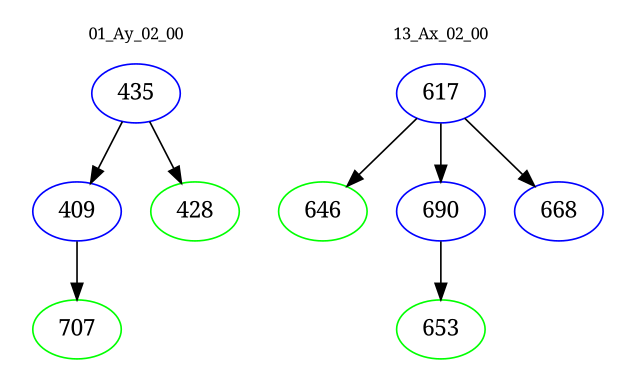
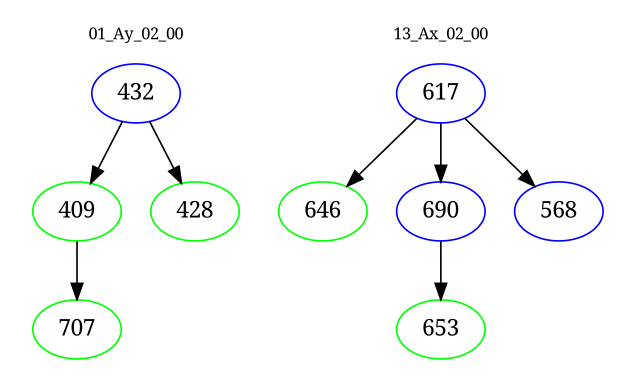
  digraph {
    fontname="Noto Serif"
    node [color=blue fontname="Noto Serif"]
    edge [color=black fontname="Noto Serif"]
-   n1 [label=435]
-   n2 [label=409]
+   n1 [label=432]
+   n2 [color=green label=409]
    n3 [color=green label=428]
    n4 [color=green label=707]
    n5 [label=617]
    n6 [color=green label=646]
    n7 [label=690]
-   n8 [label=668]
+   n8 [label=568]
    n9 [color=green label=653]
    subgraph cluster_1 {
      color=white
      fontsize=10
      label="01_Ay_02_00"
      n1
      n2
      n3
      n4
    }
    subgraph cluster_2 {
      color=white
      fontsize=10
      label="13_Ax_02_00"
      n5
      n6
      n7
      n8
      n9
    }
    n1 -> n2
    n1 -> n3
    n2 -> n4
    n5 -> n6
    n5 -> n7
    n5 -> n8
    n7 -> n9
  }
